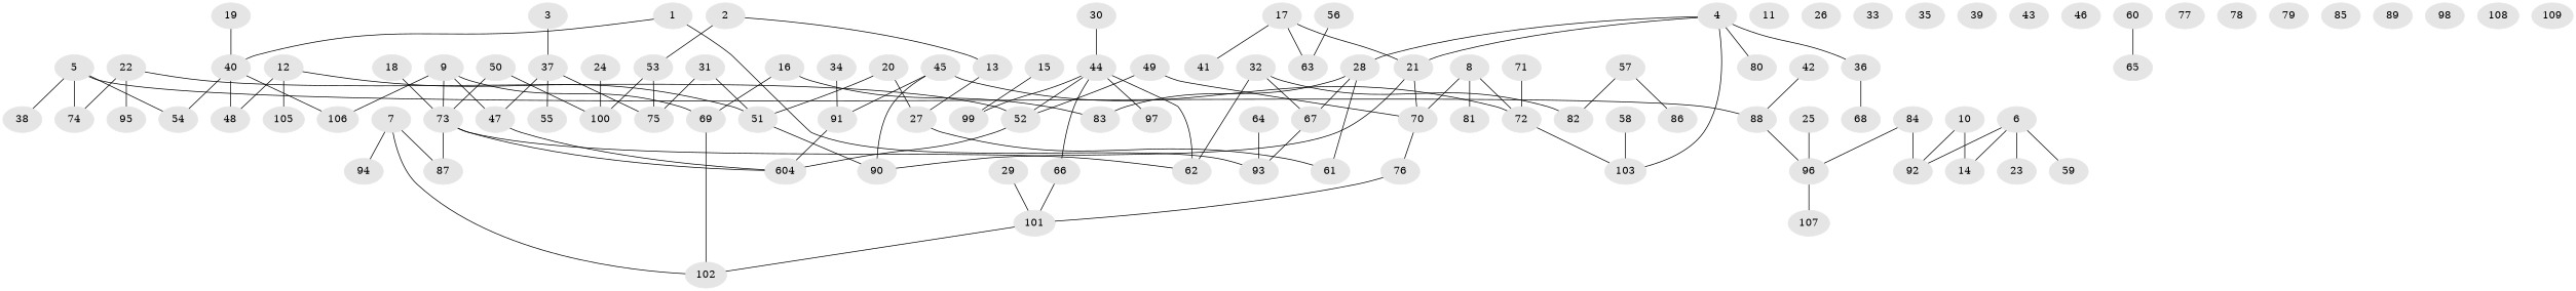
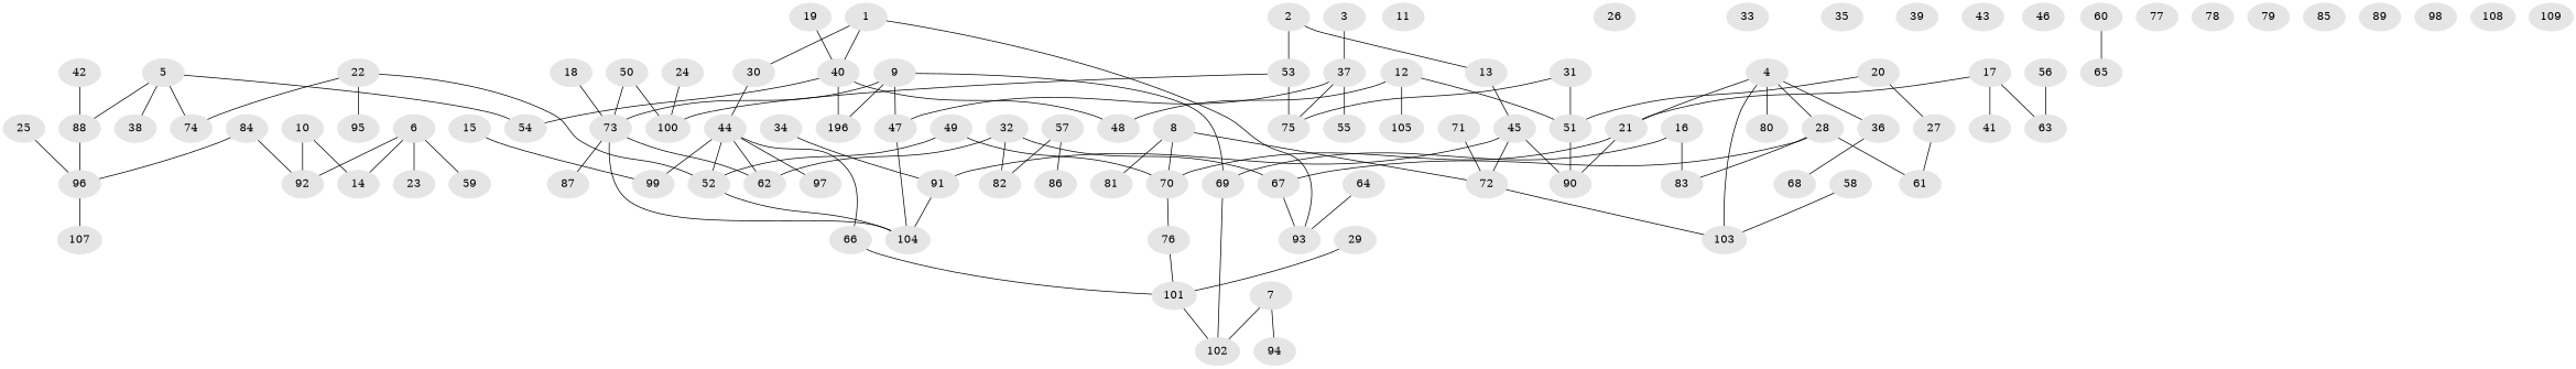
  graph {
    node [color=gray90 style=filled]
    1
    30
    40
    93
    44
    54
-   106
+   106 [label=196]
    48
    2
    13
    53
    45
    100
    75
    3
    37
    47
    55
    4
    21
    28
    36
    80
    103
    70
    90
    83
    61
    67
    68
    5
    38
    74
    88
    96
    6
    14
    23
    59
    92
    7
    87
    94
    102
    8
    72
    81
    76
    9
    69
    73
-   104 [label=604]
+   104
    62
    10
    11
    12
    51
    105
    91
    15
    99
    16
    17
    41
    63
    18
    19
    20
    27
    22
    52
    95
    24
    25
    107
    26
    29
    101
    66
    97
    31
    32
    82
    33
    34
    35
    39
    42
    43
    46
    49
    50
    56
    57
    86
    58
    60
    65
    64
    71
    77
    78
    79
    84
    85
    89
    98
    108
    109
+   1 -- 30
    1 -- 40
    1 -- 93
    30 -- 44
    40 -- 54
    40 -- 106
    40 -- 48
    44 -- 62
    44 -- 99
    44 -- 52
    44 -- 66
    44 -- 97
    2 -- 13
    2 -- 53
-   13 -- 27
+   13 -- 45
    53 -- 100
    53 -- 75
    45 -- 90
    45 -- 72
    45 -- 91
    3 -- 37
    37 -- 75
    37 -- 47
    37 -- 55
    47 -- 104
    4 -- 21
    4 -- 28
    4 -- 36
    4 -- 80
    4 -- 103
    21 -- 70
    21 -- 90
    28 -- 83
    28 -- 61
    28 -- 67
    36 -- 68
    70 -- 76
    67 -- 93
    5 -- 54
    5 -- 38
    5 -- 74
    5 -- 88
    88 -- 96
    96 -- 107
    6 -- 14
    6 -- 23
    6 -- 59
    6 -- 92
-   7 -- 87
    7 -- 94
    7 -- 102
    8 -- 70
    8 -- 72
    8 -- 81
    72 -- 103
    76 -- 101
    9 -- 106
    9 -- 47
    9 -- 69
    9 -- 73
    69 -- 102
    73 -- 87
    73 -- 104
    73 -- 62
    10 -- 14
    10 -- 92
    12 -- 48
    12 -- 51
    12 -- 105
    51 -- 90
    91 -- 104
    15 -- 99
    16 -- 83
    16 -- 69
    17 -- 21
    17 -- 41
    17 -- 63
    18 -- 73
    19 -- 40
    20 -- 51
    20 -- 27
    27 -- 61
    22 -- 74
    22 -- 52
    22 -- 95
    52 -- 104
    24 -- 100
    25 -- 96
    29 -- 101
    101 -- 102
    66 -- 101
    31 -- 75
    31 -- 51
    32 -- 67
    32 -- 62
    32 -- 82
    34 -- 91
    42 -- 88
    49 -- 70
    49 -- 52
    50 -- 100
    50 -- 73
    56 -- 63
    57 -- 82
    57 -- 86
    58 -- 103
    60 -- 65
    64 -- 93
    71 -- 72
    84 -- 96
    84 -- 92
  }
